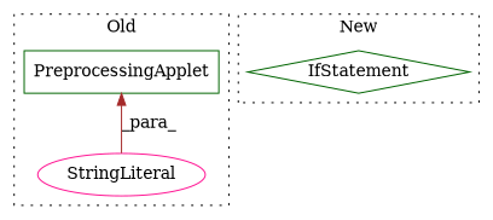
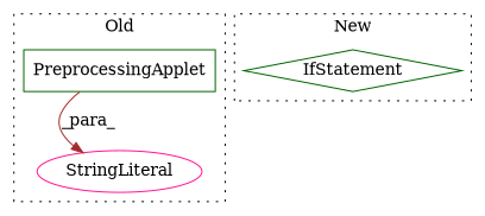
  digraph {
    node [color=darkgreen]
    n1 [a=32 l="20,1" label=PreprocessingApplet s="2576,2632" shape=box]
    n2 [a=45 l=15 label=StringLiteral s=2601 shape=ellipse color=deeppink]
    n3 [a=25 l=3 label=IfStatement s=1252 shape=diamond]
    subgraph cluster_1 {
      label=Old
      style=dotted
      n1
      n2
    }
    subgraph cluster_2 {
      label=New
      style=dotted
      n3
    }
-   n2 -> n1 [label=_para_ color=brown]
+   n1 -> n2 [label=_para_ color=brown]
  }
